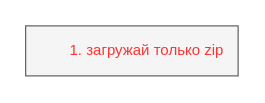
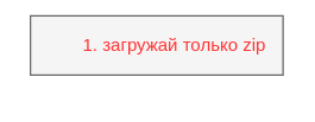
  <mxCell id="0" />
  <mxCell id="1" parent="0" />
- <mxCell id="2" value="&lt;ol&gt;&lt;li&gt;загружай только zip&amp;nbsp;&lt;/li&gt;&lt;/ol&gt;" style="text;html=1;align=center;verticalAlign=middle;resizable=0;points=[];autosize=1;fillColor=#f5f5f5;strokeColor=#666666;fontColor=#FF3333;" vertex="1" parent="1"><mxGeometry x="20" y="20" width="170" height="40" as="geometry" /></mxCell>
+ <mxCell id="2" value="&lt;ol&gt;&lt;li&gt;загружай только zip&amp;nbsp;&lt;/li&gt;&lt;/ol&gt;" style="text;html=1;align=center;verticalAlign=middle;resizable=0;points=[];autosize=1;fillColor=#f5f5f5;strokeColor=#666666;fontColor=#FF3333;" vertex="1" parent="1"><mxGeometry x="20" y="10" width="170" height="40" as="geometry" /></mxCell>
